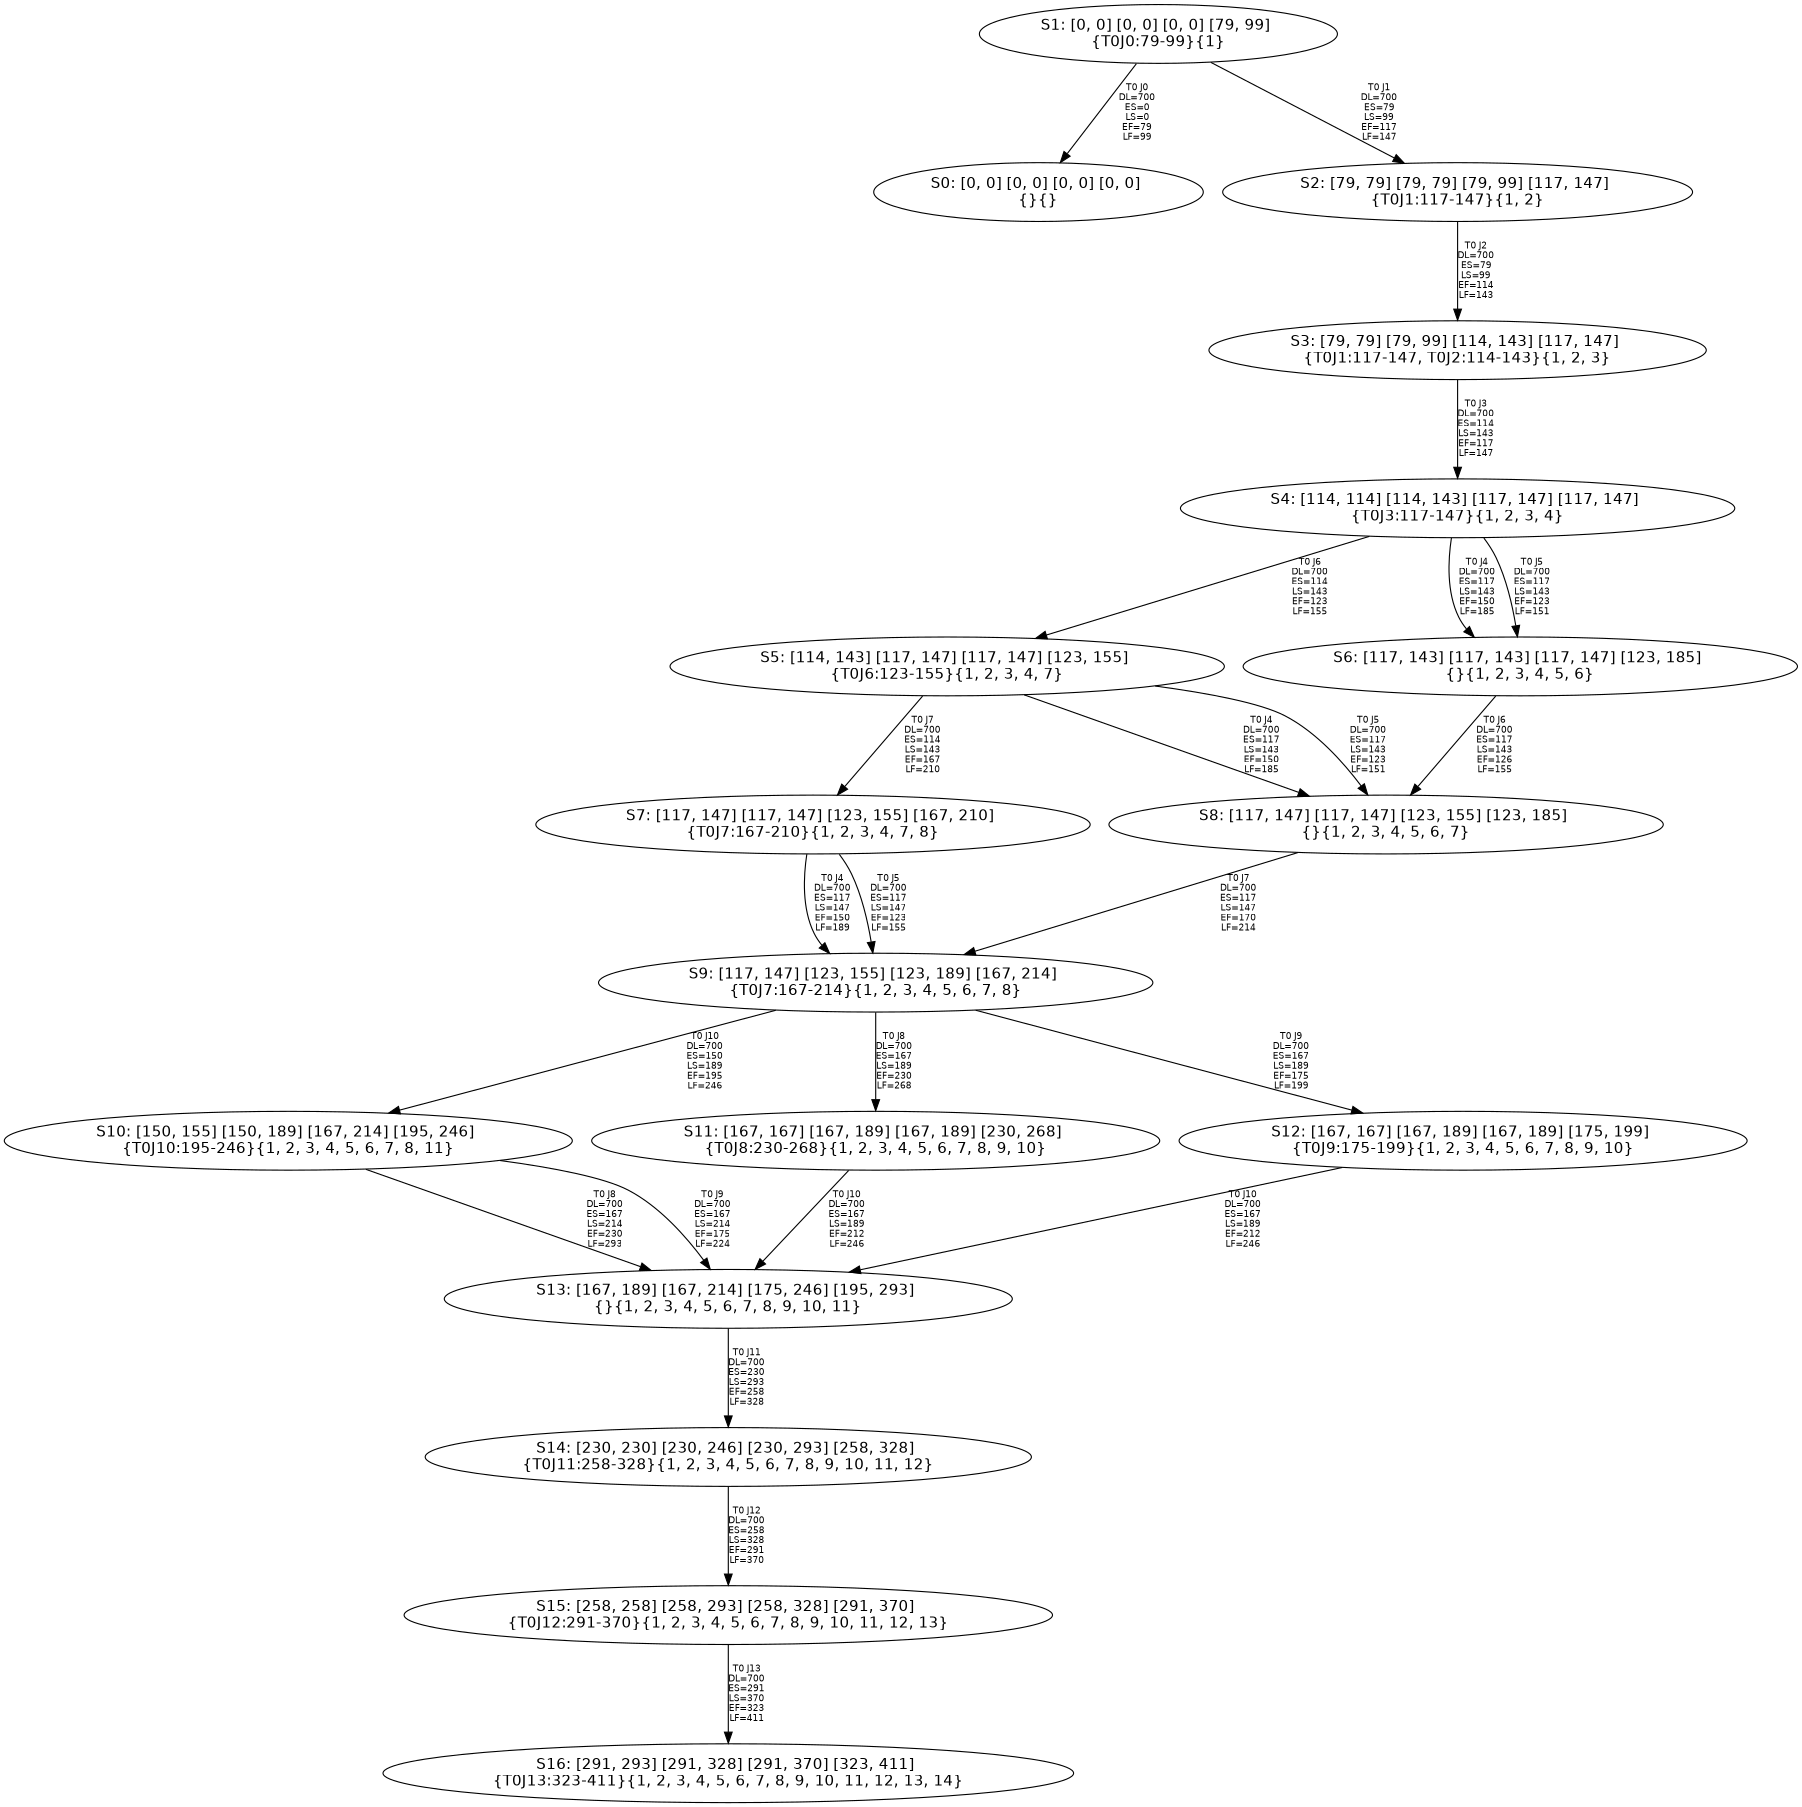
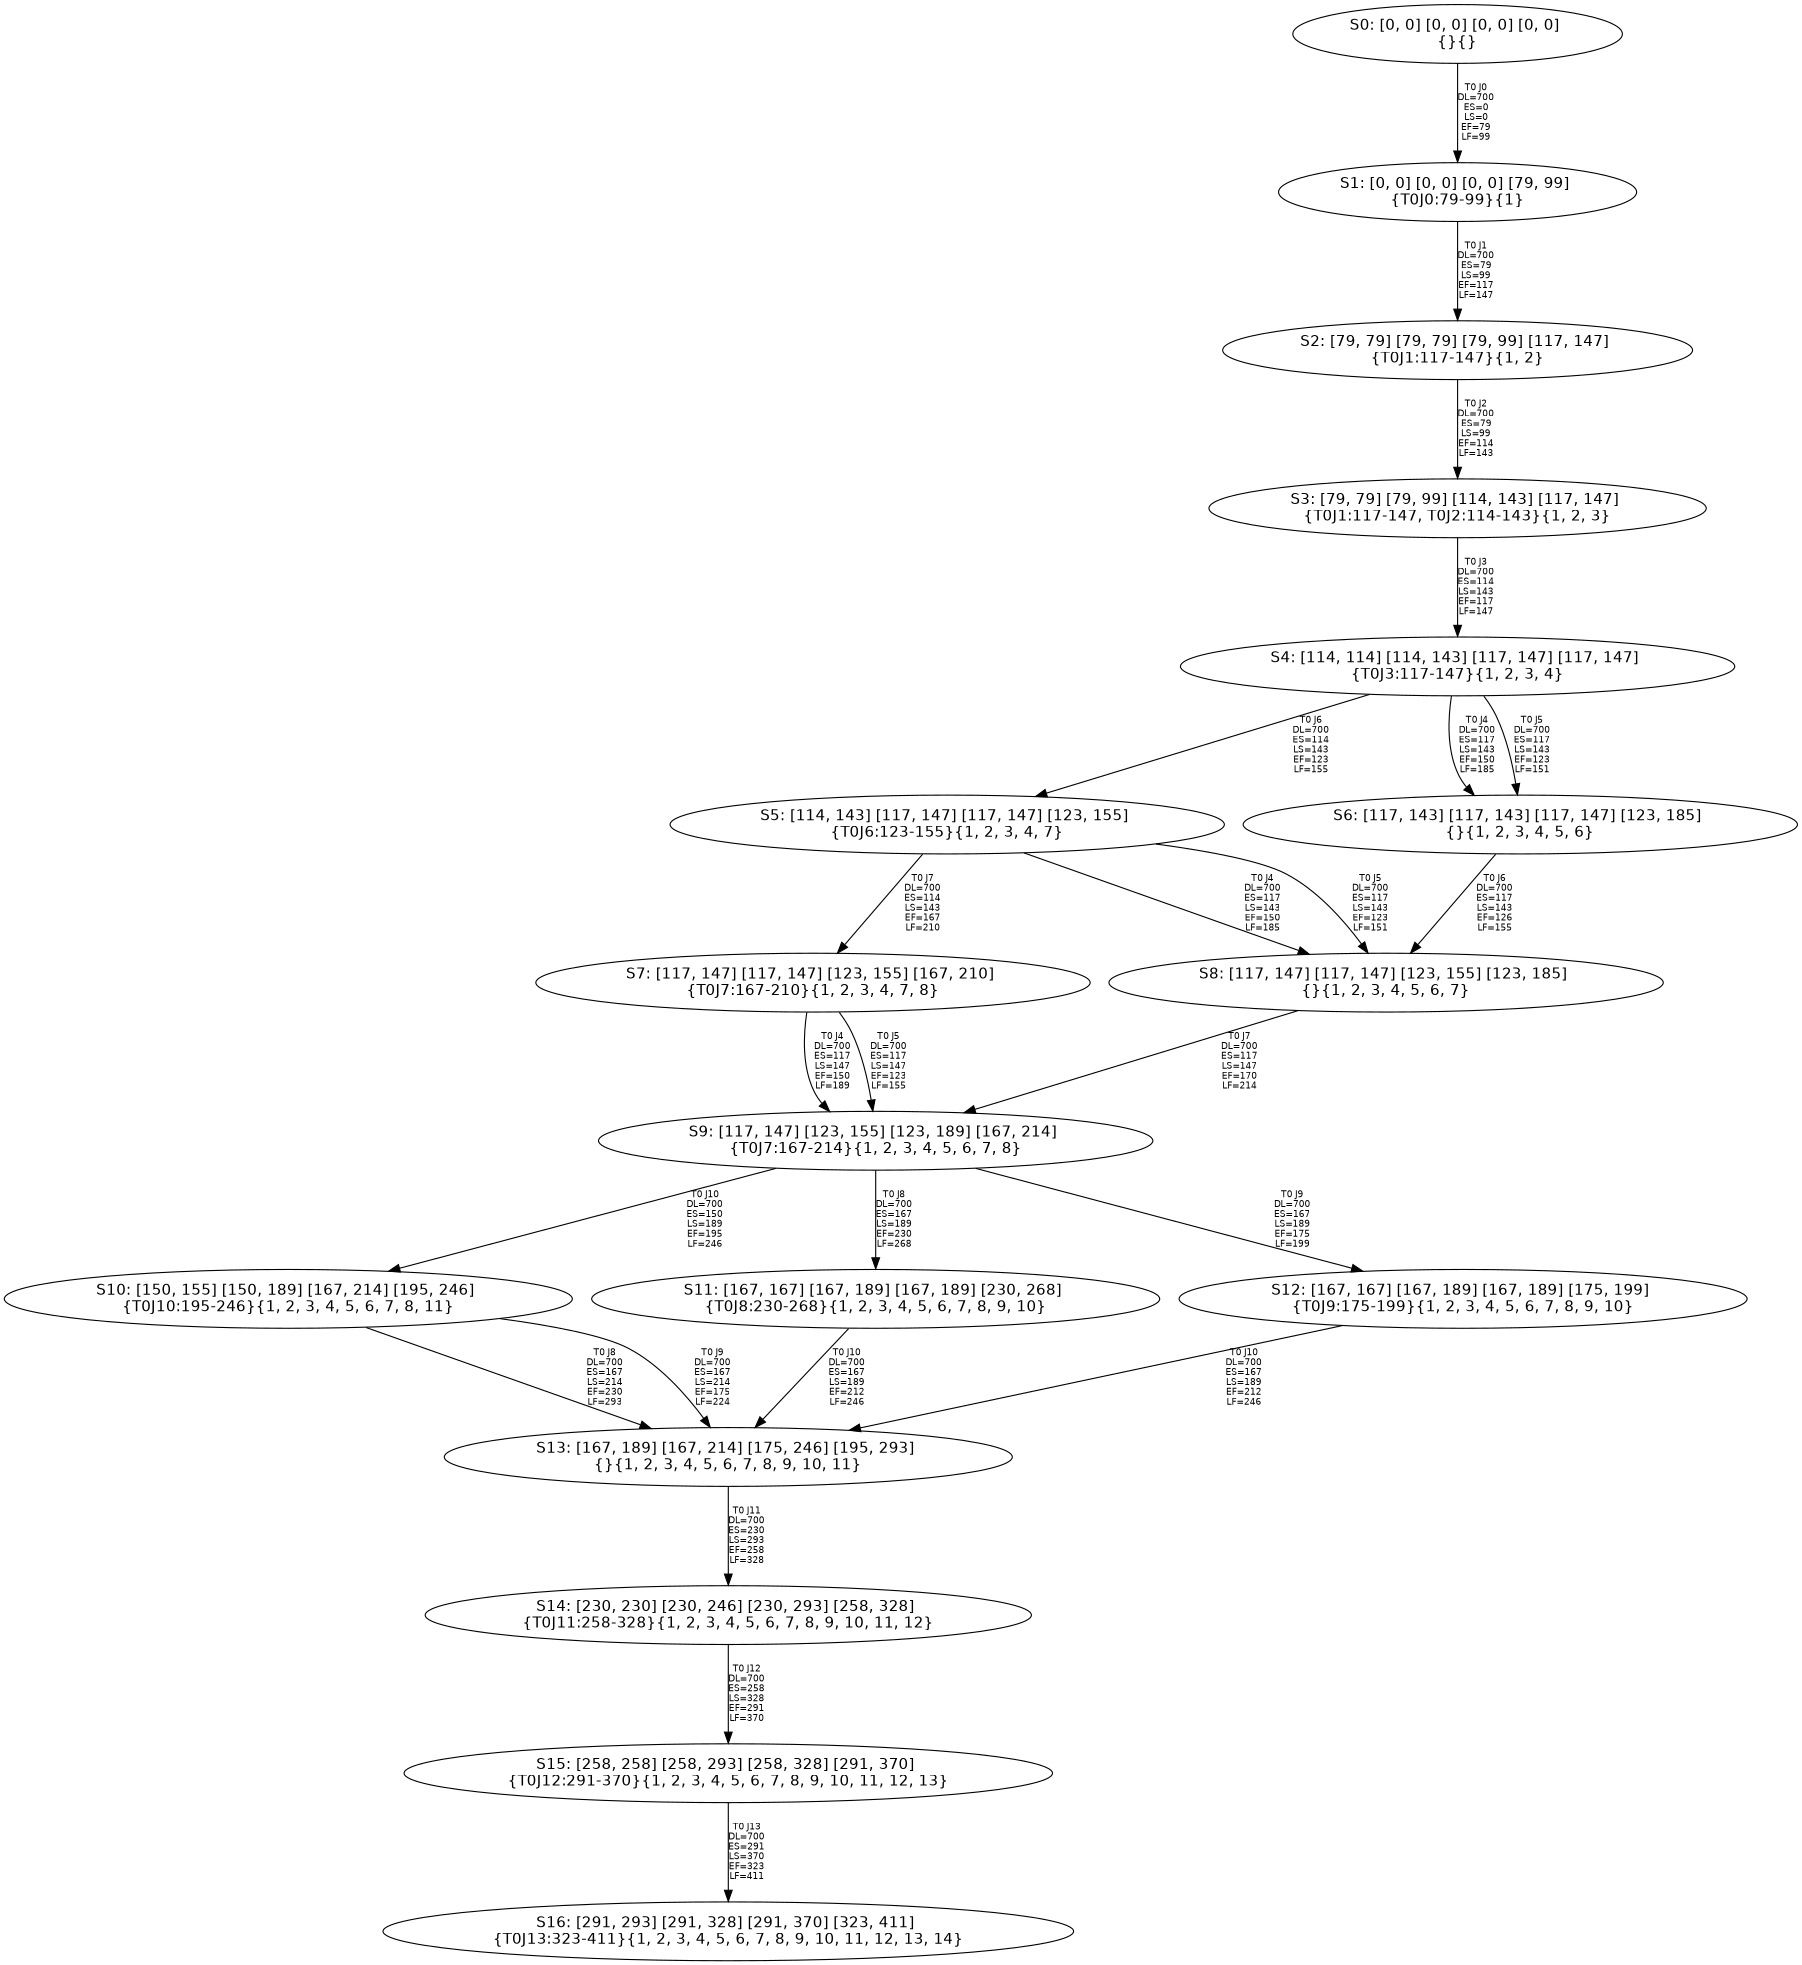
  digraph {
    fontname="DejaVu Sans"
    node [fontname="DejaVu Sans"]
    edge [fontsize=8 fontname="DejaVu Sans"]
    n1 [label="S0: [0, 0] [0, 0] [0, 0] [0, 0] \n{}{}"]
    n2 [label="S1: [0, 0] [0, 0] [0, 0] [79, 99] \n{T0J0:79-99}{1}"]
    n3 [label="S2: [79, 79] [79, 79] [79, 99] [117, 147] \n{T0J1:117-147}{1, 2}"]
    n4 [label="S3: [79, 79] [79, 99] [114, 143] [117, 147] \n{T0J1:117-147, T0J2:114-143}{1, 2, 3}"]
    n5 [label="S4: [114, 114] [114, 143] [117, 147] [117, 147] \n{T0J3:117-147}{1, 2, 3, 4}"]
    n6 [label="S5: [114, 143] [117, 147] [117, 147] [123, 155] \n{T0J6:123-155}{1, 2, 3, 4, 7}"]
    n7 [label="S6: [117, 143] [117, 143] [117, 147] [123, 185] \n{}{1, 2, 3, 4, 5, 6}"]
    n8 [label="S7: [117, 147] [117, 147] [123, 155] [167, 210] \n{T0J7:167-210}{1, 2, 3, 4, 7, 8}"]
    n9 [label="S8: [117, 147] [117, 147] [123, 155] [123, 185] \n{}{1, 2, 3, 4, 5, 6, 7}"]
    n10 [label="S9: [117, 147] [123, 155] [123, 189] [167, 214] \n{T0J7:167-214}{1, 2, 3, 4, 5, 6, 7, 8}"]
    n11 [label="S10: [150, 155] [150, 189] [167, 214] [195, 246] \n{T0J10:195-246}{1, 2, 3, 4, 5, 6, 7, 8, 11}"]
    n12 [label="S11: [167, 167] [167, 189] [167, 189] [230, 268] \n{T0J8:230-268}{1, 2, 3, 4, 5, 6, 7, 8, 9, 10}"]
    n13 [label="S12: [167, 167] [167, 189] [167, 189] [175, 199] \n{T0J9:175-199}{1, 2, 3, 4, 5, 6, 7, 8, 9, 10}"]
    n14 [label="S13: [167, 189] [167, 214] [175, 246] [195, 293] \n{}{1, 2, 3, 4, 5, 6, 7, 8, 9, 10, 11}"]
    n15 [label="S14: [230, 230] [230, 246] [230, 293] [258, 328] \n{T0J11:258-328}{1, 2, 3, 4, 5, 6, 7, 8, 9, 10, 11, 12}"]
    n16 [label="S15: [258, 258] [258, 293] [258, 328] [291, 370] \n{T0J12:291-370}{1, 2, 3, 4, 5, 6, 7, 8, 9, 10, 11, 12, 13}"]
    n17 [label="S16: [291, 293] [291, 328] [291, 370] [323, 411] \n{T0J13:323-411}{1, 2, 3, 4, 5, 6, 7, 8, 9, 10, 11, 12, 13, 14}"]
-   n2 -> n1 [label="T0 J0\nDL=700\nES=0\nLS=0\nEF=79\nLF=99"]
+   n1 -> n2 [label="T0 J0\nDL=700\nES=0\nLS=0\nEF=79\nLF=99"]
    n2 -> n3 [label="T0 J1\nDL=700\nES=79\nLS=99\nEF=117\nLF=147"]
    n3 -> n4 [label="T0 J2\nDL=700\nES=79\nLS=99\nEF=114\nLF=143"]
    n4 -> n5 [label="T0 J3\nDL=700\nES=114\nLS=143\nEF=117\nLF=147"]
    n5 -> n6 [label="T0 J6\nDL=700\nES=114\nLS=143\nEF=123\nLF=155"]
    n5 -> n7 [label="T0 J4\nDL=700\nES=117\nLS=143\nEF=150\nLF=185"]
    n5 -> n7 [label="T0 J5\nDL=700\nES=117\nLS=143\nEF=123\nLF=151"]
    n6 -> n8 [label="T0 J7\nDL=700\nES=114\nLS=143\nEF=167\nLF=210"]
    n6 -> n9 [label="T0 J4\nDL=700\nES=117\nLS=143\nEF=150\nLF=185"]
    n6 -> n9 [label="T0 J5\nDL=700\nES=117\nLS=143\nEF=123\nLF=151"]
    n7 -> n9 [label="T0 J6\nDL=700\nES=117\nLS=143\nEF=126\nLF=155"]
    n8 -> n10 [label="T0 J4\nDL=700\nES=117\nLS=147\nEF=150\nLF=189"]
    n8 -> n10 [label="T0 J5\nDL=700\nES=117\nLS=147\nEF=123\nLF=155"]
    n9 -> n10 [label="T0 J7\nDL=700\nES=117\nLS=147\nEF=170\nLF=214"]
    n10 -> n11 [label="T0 J10\nDL=700\nES=150\nLS=189\nEF=195\nLF=246"]
    n10 -> n12 [label="T0 J8\nDL=700\nES=167\nLS=189\nEF=230\nLF=268"]
    n10 -> n13 [label="T0 J9\nDL=700\nES=167\nLS=189\nEF=175\nLF=199"]
    n11 -> n14 [label="T0 J8\nDL=700\nES=167\nLS=214\nEF=230\nLF=293"]
    n11 -> n14 [label="T0 J9\nDL=700\nES=167\nLS=214\nEF=175\nLF=224"]
    n12 -> n14 [label="T0 J10\nDL=700\nES=167\nLS=189\nEF=212\nLF=246"]
    n13 -> n14 [label="T0 J10\nDL=700\nES=167\nLS=189\nEF=212\nLF=246"]
    n14 -> n15 [label="T0 J11\nDL=700\nES=230\nLS=293\nEF=258\nLF=328"]
    n15 -> n16 [label="T0 J12\nDL=700\nES=258\nLS=328\nEF=291\nLF=370"]
    n16 -> n17 [label="T0 J13\nDL=700\nES=291\nLS=370\nEF=323\nLF=411"]
  }
